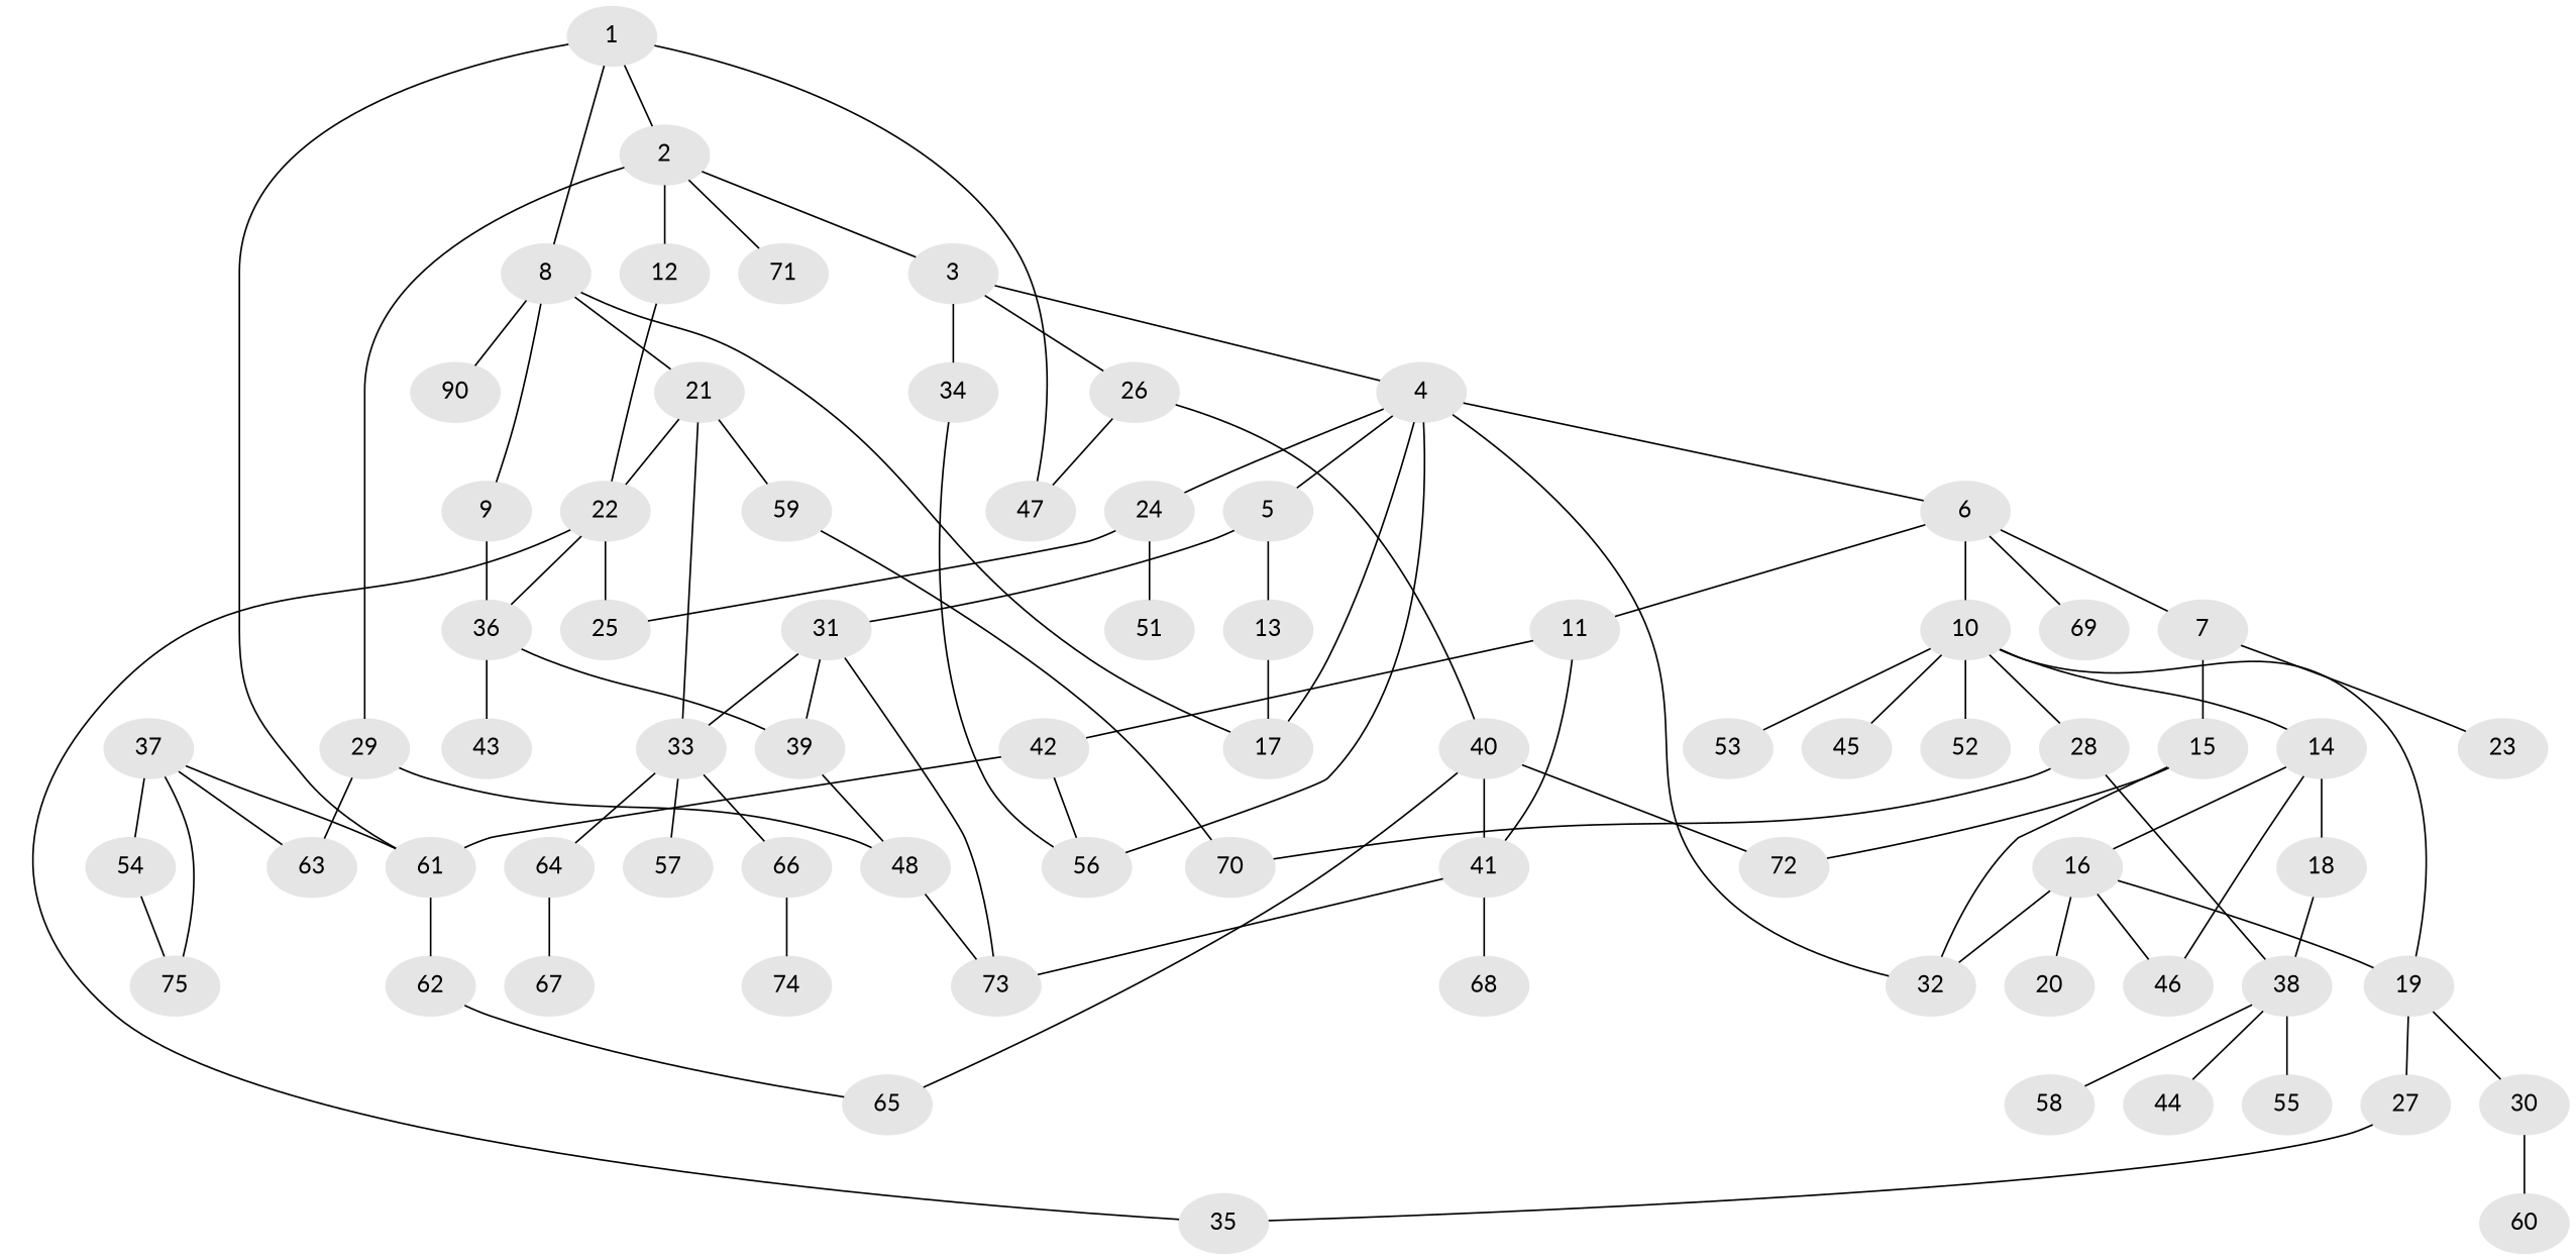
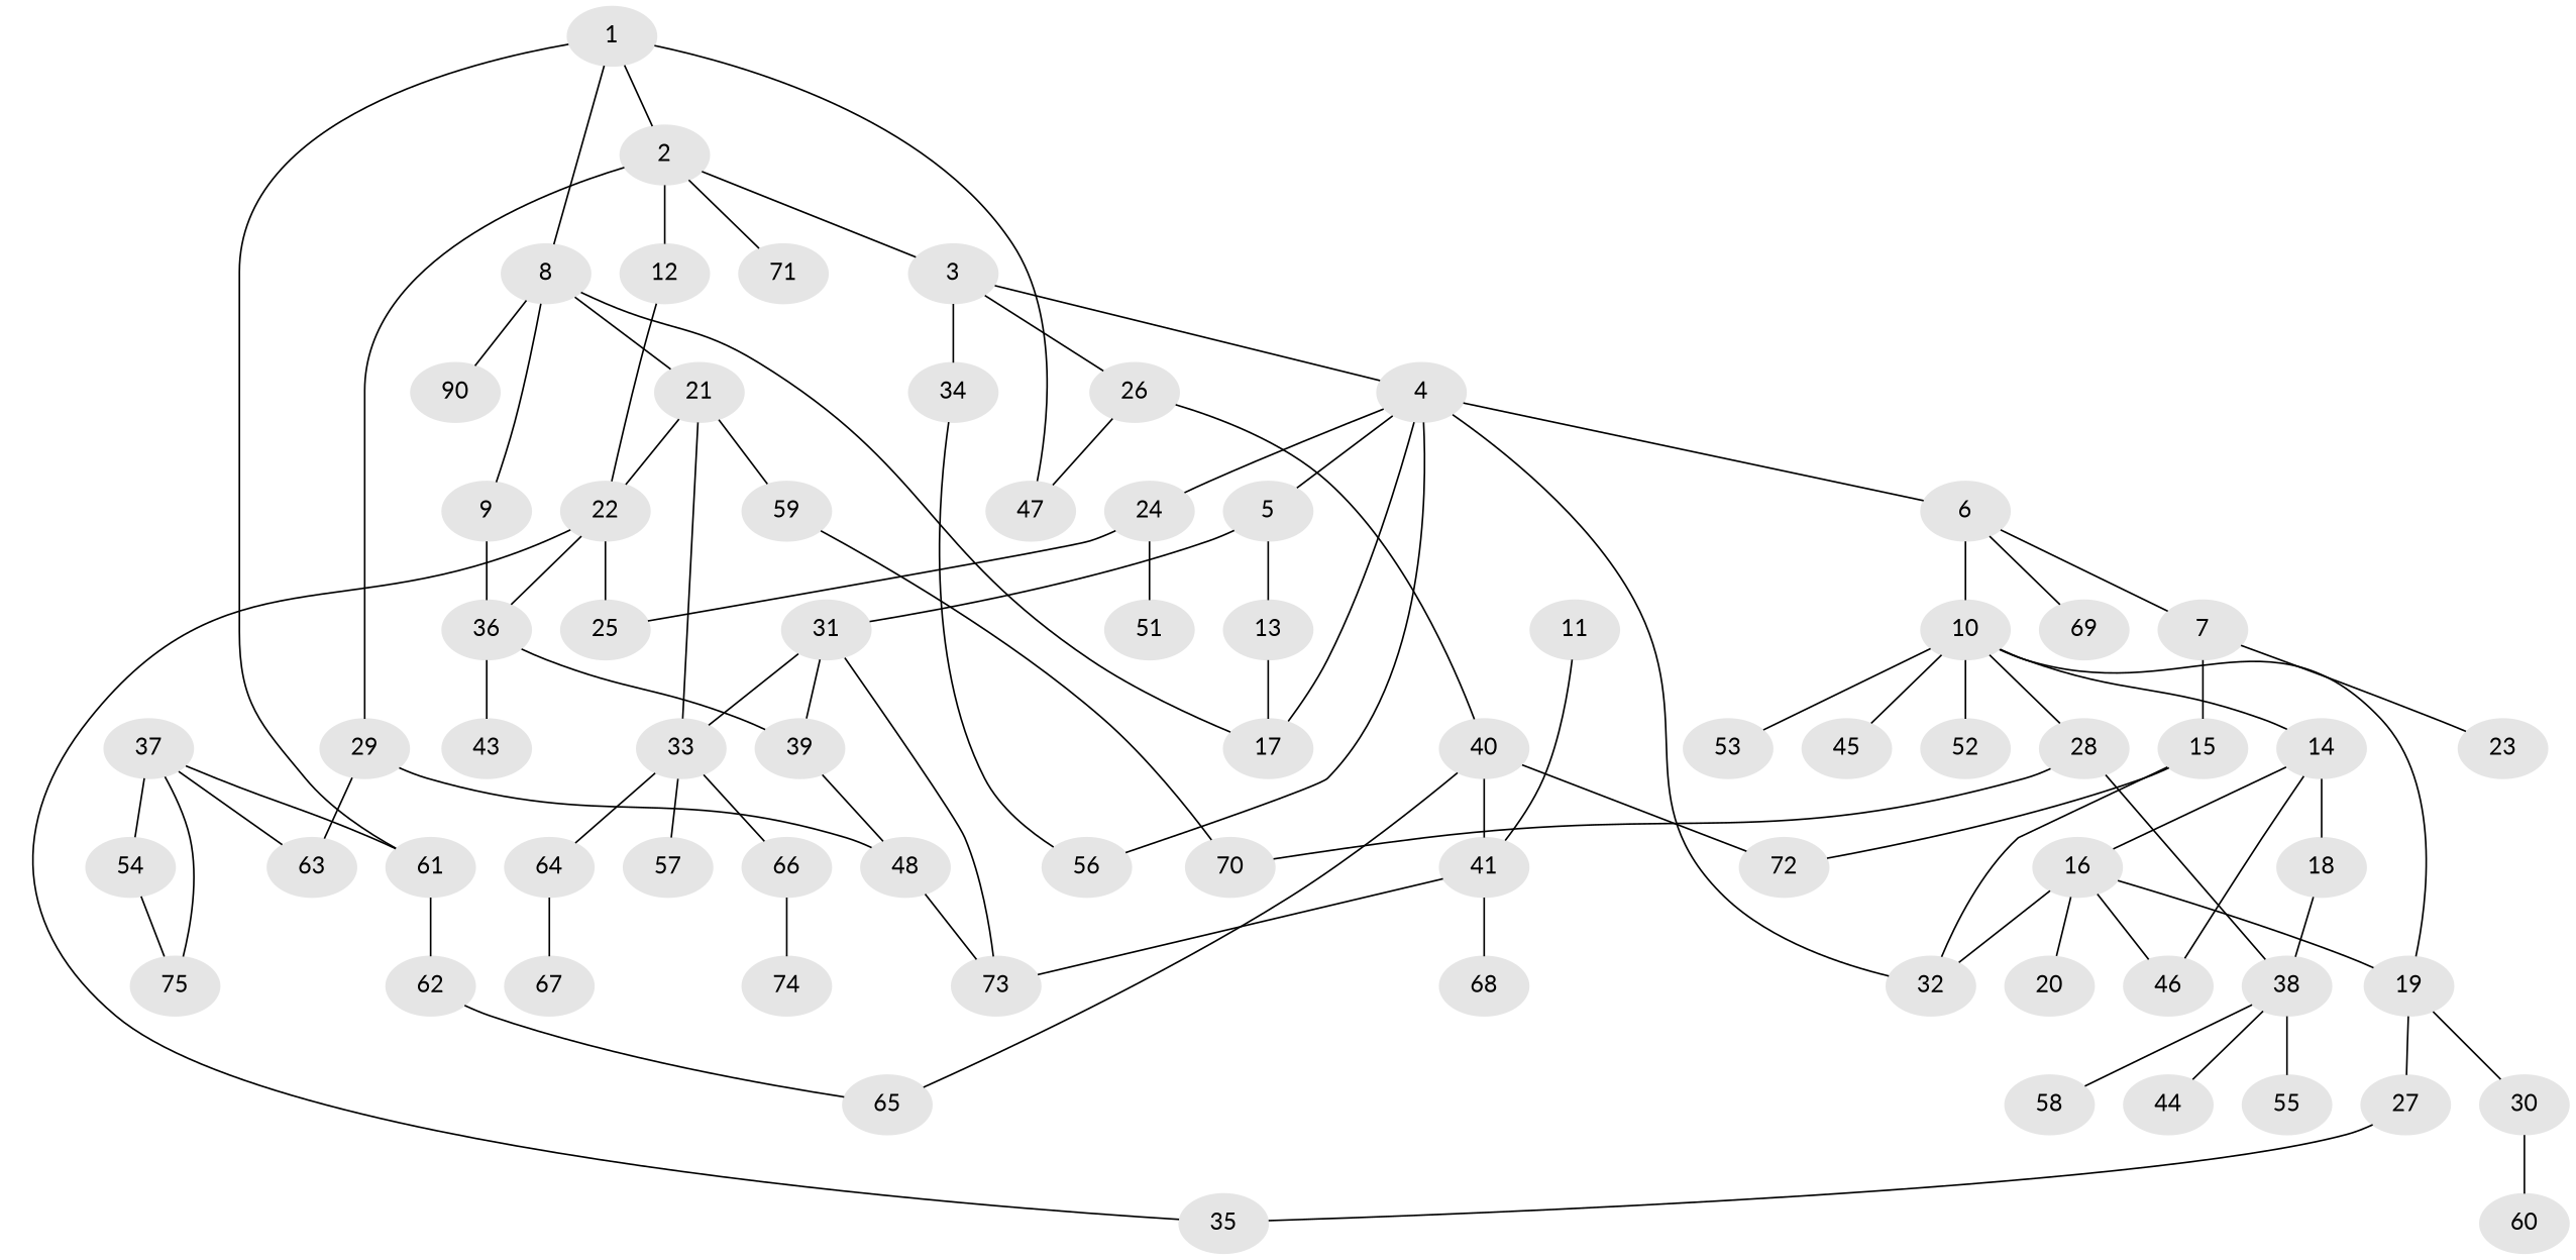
  graph {
    fontname=Lato
    node [color=gray90 fontname=Lato style=filled]
    edge [fontname=Lato]
    1
    2
    8
    47
    61
    3
    12
    29
    71
    17
    9
    21
    n13 [label=90]
    62
    4
    34
    26
    22
    48
    63
    5
    6
    24
    32
    56
    13
    31
    7
    10
    11
    69
    25
    51
    40
    33
    73
    39
    15
    23
    14
    19
    28
    45
    52
    53
    41
-   42
    72
    36
    59
    43
    16
    18
    46
    27
    30
    38
    70
    68
    35
    20
    44
    55
    58
    60
    57
    64
    66
    65
    37
    54
    75
    67
    74
    1 -- 2
    1 -- 8
    1 -- 47
    1 -- 61
    2 -- 3
    2 -- 12
    2 -- 29
    2 -- 71
    8 -- 17
    8 -- 9
    8 -- 21
    8 -- n13
    61 -- 62
    3 -- 4
    3 -- 34
    3 -- 26
    12 -- 22
    29 -- 48
    29 -- 63
    9 -- 36
    21 -- 22
    21 -- 33
    21 -- 59
    62 -- 65
    4 -- 17
    4 -- 5
    4 -- 6
    4 -- 24
    4 -- 32
    4 -- 56
    34 -- 56
    26 -- 47
    26 -- 40
    22 -- 25
    22 -- 36
    22 -- 35
    48 -- 73
    5 -- 13
    5 -- 31
    6 -- 7
    6 -- 10
-   6 -- 11
    6 -- 69
    24 -- 25
    24 -- 51
    13 -- 17
    31 -- 33
    31 -- 73
    31 -- 39
    7 -- 15
    7 -- 23
    10 -- 14
    10 -- 19
    10 -- 28
    10 -- 45
    10 -- 52
    10 -- 53
    11 -- 41
-   11 -- 42
    40 -- 41
    40 -- 72
    40 -- 65
    33 -- 57
    33 -- 64
    33 -- 66
    39 -- 48
    15 -- 32
    15 -- 72
    14 -- 16
    14 -- 18
    14 -- 46
    19 -- 27
    19 -- 30
    28 -- 38
    28 -- 70
    41 -- 73
    41 -- 68
-   42 -- 61
-   42 -- 56
    36 -- 39
    36 -- 43
    59 -- 70
    16 -- 32
    16 -- 19
    16 -- 46
    16 -- 20
    18 -- 38
    27 -- 35
    30 -- 60
    38 -- 44
    38 -- 55
    38 -- 58
    64 -- 67
    66 -- 74
    37 -- 61
    37 -- 63
    37 -- 54
    37 -- 75
    54 -- 75
  }
